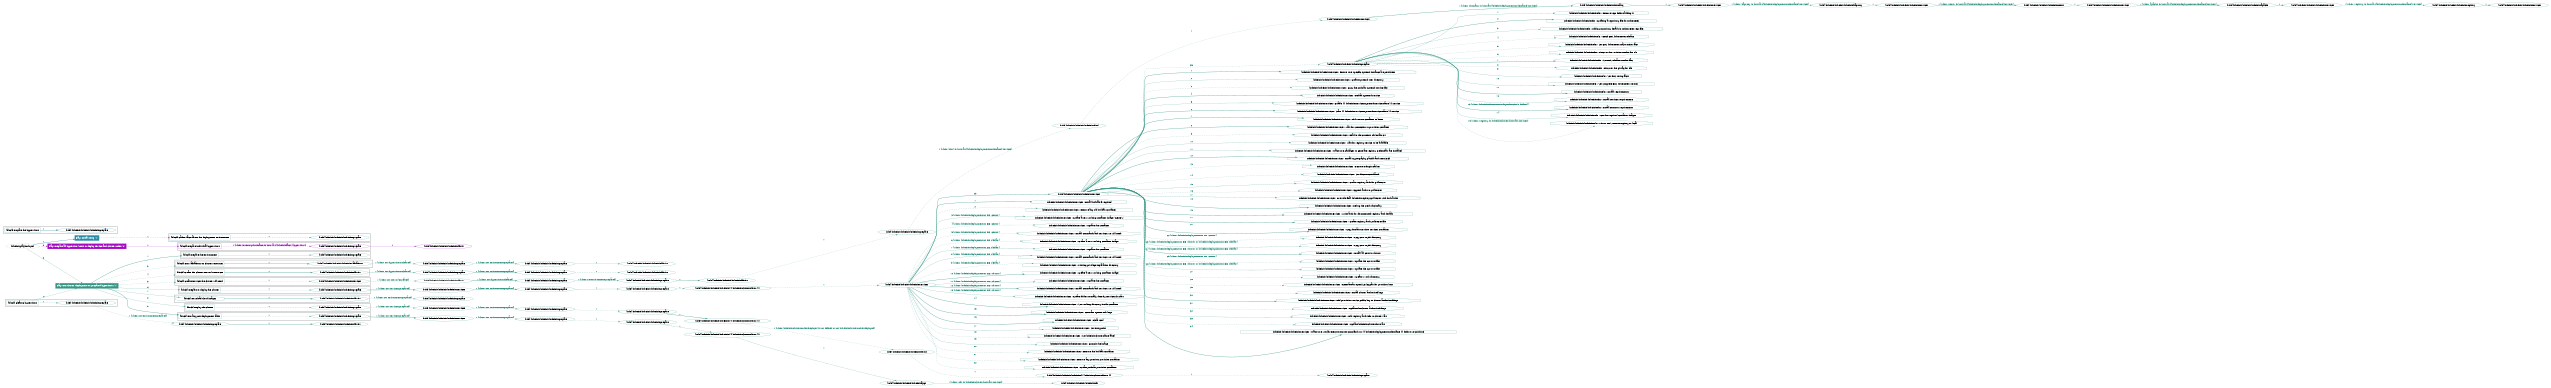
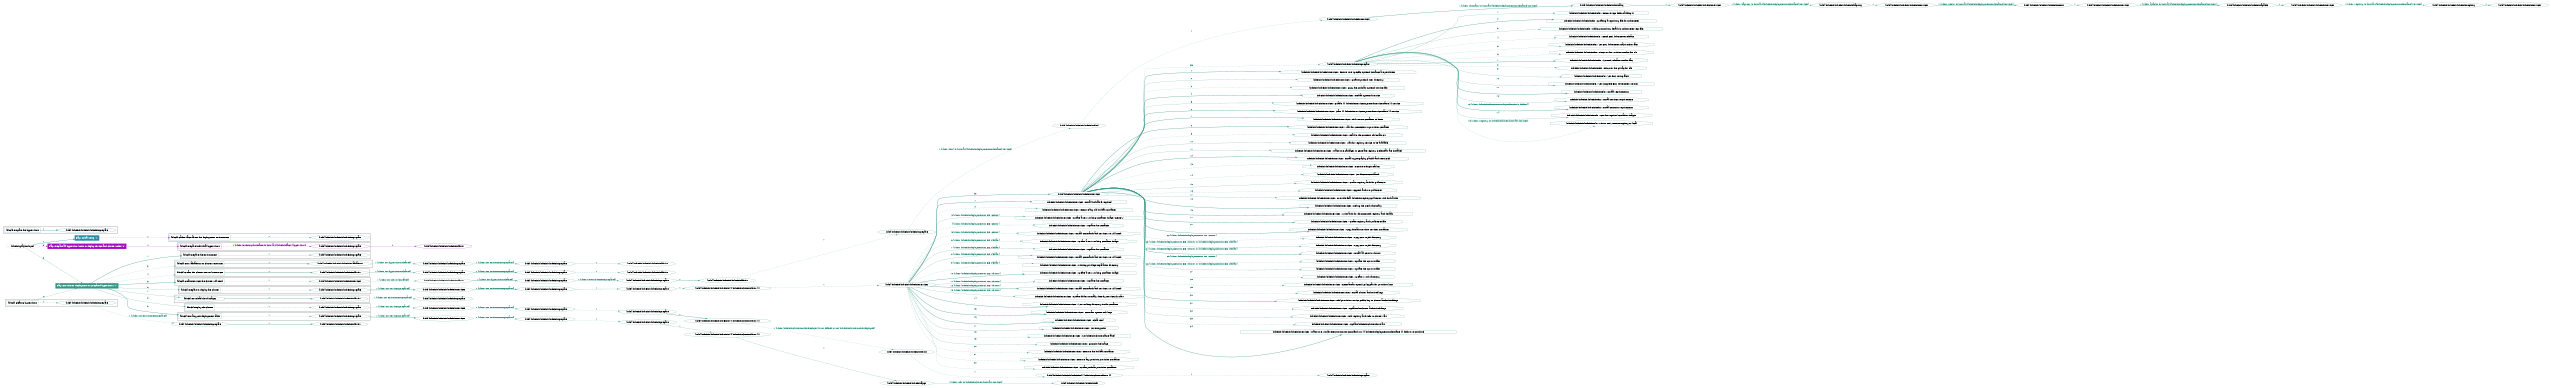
  digraph {
    concentrate=true
    ordering=in
    rankdir=LR
    node [color="#369685" shape=octagon]
    edge [color="#369685" fontcolor="#369685" style=dashed]
    n1 [color="#258ba7" label="[role] kubeinit.kubeinit.kubeinit_prepare" shape=""]
    n2 [color="#258ba7" label="[block] Gather facts about the deployment environment" shape=box]
    n3 [color="#258ba7" label="[role] kubeinit.kubeinit.kubeinit_prepare" shape=""]
    n4 [color="#258ba7" label="[block] Prepare the hypervisors" shape=box]
    n5 [color="#258ba7" fontcolor="#ffffff" label="Play: Initial setup (1)" shape=box style=filled]
    n6 [color="#a40bc1" label="[role] kubeinit.kubeinit.kubeinit_libvirt" shape=""]
    n7 [color="#a40bc1" label="[role] kubeinit.kubeinit.kubeinit_prepare" shape=""]
    n8 [label="[role] kubeinit.kubeinit.kubeinit_prepare" shape=""]
    n9 [label="[role] kubeinit.kubeinit.kubeinit_libvirt" shape=""]
    n10 [label="[role] kubeinit.kubeinit.kubeinit_prepare" shape=""]
    n11 [label="[role] kubeinit.kubeinit.kubeinit_prepare" shape=""]
    n12 [label="[role] kubeinit.kubeinit.kubeinit_libvirt" shape=""]
    n13 [label="[role] kubeinit.kubeinit.kubeinit_prepare" shape=""]
    n14 [label="[role] kubeinit.kubeinit.kubeinit_prepare" shape=""]
    n15 [label="[role] kubeinit.kubeinit.kubeinit_libvirt" shape=""]
    n16 [label="[role] kubeinit.kubeinit.kubeinit_prepare" shape=""]
    n17 [label="[role] kubeinit.kubeinit.kubeinit_prepare" shape=""]
    n18 [label="[role] kubeinit.kubeinit.kubeinit_bind" shape=""]
    n19 [label="[role] kubeinit.kubeinit.kubeinit_prepare" shape=""]
    n20 [label="[role] kubeinit.kubeinit.kubeinit_libvirt" shape=""]
    n21 [label="[role] kubeinit.kubeinit.kubeinit_prepare" shape=""]
    n22 [label="[role] kubeinit.kubeinit.kubeinit_prepare" shape=""]
    n23 [label="[role] kubeinit.kubeinit.kubeinit_prepare" shape=""]
    n24 [label="kubeinit.kubeinit.kubeinit_eks : Remove repo before adding it"]
    n25 [label="kubeinit.kubeinit.kubeinit_eks : Creating a repository file for Kubernetes"]
    n26 [label="kubeinit.kubeinit.kubeinit_eks : Adding repository details in Kubernetes repo file."]
    n27 [label="kubeinit.kubeinit.kubeinit_eks : Fetch EKS kubernetes release"]
    n28 [label="kubeinit.kubeinit.kubeinit_eks : Set EKS kubernetes major-minor fact"]
    n29 [label="kubeinit.kubeinit.kubeinit_eks : Discover the revision number for eks"]
    n30 [label="kubeinit.kubeinit.kubeinit_eks : Set EKS release number fact"]
    n31 [label="kubeinit.kubeinit.kubeinit_eks : Discover the git tag for eks"]
    n32 [label="kubeinit.kubeinit.kubeinit_eks : Set EKS string facts"]
    n33 [label="kubeinit.kubeinit.kubeinit_eks : Set complete EKS kubernetes version"]
    n34 [label="kubeinit.kubeinit.kubeinit_eks : Install requirements"]
    n35 [label="kubeinit.kubeinit.kubeinit_eks : Install services requirements"]
    n36 [label="kubeinit.kubeinit.kubeinit_eks : Install common requirements"]
    n37 [label="kubeinit.kubeinit.kubeinit_eks : Get the required container images"]
    n38 [label="kubeinit.kubeinit.kubeinit_eks : Mirror EKS remote registry to local"]
    n39 [label="[role] kubeinit.kubeinit.kubeinit_{{ kubeinit_cluster_distro }}" shape=""]
    n40 [label="[role] kubeinit.kubeinit.kubeinit_prepare" shape=""]
    n41 [label="[role] kubeinit.kubeinit.kubeinit_prepare" shape=""]
    n42 [label="[role] kubeinit.kubeinit.kubeinit_services" shape=""]
    n43 [label="[role] kubeinit.kubeinit.kubeinit_prepare" shape=""]
    n44 [label="[role] kubeinit.kubeinit.kubeinit_prepare" shape=""]
    n45 [label="[role] kubeinit.kubeinit.kubeinit_prepare" shape=""]
    n46 [label="[role] kubeinit.kubeinit.kubeinit_{{ kubeinit_cluster_distro }}" shape=""]
    n47 [label="[role] kubeinit.kubeinit.kubeinit_prepare" shape=""]
    n48 [label="[role] kubeinit.kubeinit.kubeinit_prepare" shape=""]
    n49 [label="[role] kubeinit.kubeinit.kubeinit_services" shape=""]
    n50 [label="[role] kubeinit.kubeinit.kubeinit_prepare" shape=""]
    n51 [label="[role] kubeinit.kubeinit.kubeinit_{{ kubeinit_cluster_distro }}" shape=""]
    n52 [label="[role] kubeinit.kubeinit.kubeinit_prepare" shape=""]
    n53 [label="[role] kubeinit.kubeinit.kubeinit_prepare" shape=""]
    n54 [label="[role] kubeinit.kubeinit.kubeinit_services" shape=""]
    n55 [label="[role] kubeinit.kubeinit.kubeinit_prepare" shape=""]
    n56 [label="[role] kubeinit.kubeinit.kubeinit_services" shape=""]
    n57 [label="[role] kubeinit.kubeinit.kubeinit_nexus" shape=""]
    n58 [label="[role] kubeinit.kubeinit.kubeinit_libvirt" shape=""]
    n59 [label="[role] kubeinit.kubeinit.kubeinit_libvirt" shape=""]
    n60 [label="[role] kubeinit.kubeinit.kubeinit_libvirt" shape=""]
    n61 [label="[role] kubeinit.kubeinit.kubeinit_{{ kubeinit_cluster_distro }}" shape=""]
    n62 [label="[role] kubeinit.kubeinit.kubeinit_libvirt" shape=""]
    n63 [label="[role] kubeinit.kubeinit.kubeinit_services" shape=""]
    n64 [label="[role] kubeinit.kubeinit.kubeinit_services" shape=""]
    n65 [label="[role] kubeinit.kubeinit.kubeinit_apps" shape=""]
    n66 [label="[role] kubeinit.kubeinit.kubeinit_services" shape=""]
    n67 [label="[role] kubeinit.kubeinit.kubeinit_services" shape=""]
    n68 [label="[role] kubeinit.kubeinit.kubeinit_registry" shape=""]
    n69 [label="[role] kubeinit.kubeinit.kubeinit_services" shape=""]
    n70 [label="[role] kubeinit.kubeinit.kubeinit_apache" shape=""]
    n71 [label="[role] kubeinit.kubeinit.kubeinit_services" shape=""]
    n72 [label="[role] kubeinit.kubeinit.kubeinit_haproxy" shape=""]
    n73 [label="[role] kubeinit.kubeinit.kubeinit_services" shape=""]
    n74 [label="[role] kubeinit.kubeinit.kubeinit_dnsmasq" shape=""]
    n75 [label="[role] kubeinit.kubeinit.kubeinit_services" shape=""]
    n76 [label="kubeinit.kubeinit.kubeinit_services : Ensure user specific systemd instance are persistent"]
    n77 [label="kubeinit.kubeinit.kubeinit_services : Create systemd user directory"]
    n78 [label="kubeinit.kubeinit.kubeinit_services : Copy the podman systemd service file"]
    n79 [label="kubeinit.kubeinit.kubeinit_services : Reload systemd service"]
    n80 [label="kubeinit.kubeinit.kubeinit_services : Enable {{ kubeinit_services_systemd_service_name }}.service"]
    n81 [label="kubeinit.kubeinit.kubeinit_services : Start {{ kubeinit_services_systemd_service_name }}.service"]
    n82 [label="kubeinit.kubeinit.kubeinit_services : Add remote container to hosts"]
    n83 [label="kubeinit.kubeinit.kubeinit_services : Wait for connection to provision container"]
    n84 [label="kubeinit.kubeinit.kubeinit_services : Read in the contents of domain.crt"]
    n85 [label="kubeinit.kubeinit.kubeinit_services : Wait for registry service to be available"]
    n86 [label="kubeinit.kubeinit.kubeinit_services : Make sure packages to generate registry credentials are installed"]
    n87 [label="kubeinit.kubeinit.kubeinit_services : Install cryptography, passlib and nexus3-cli"]
    n88 [label="kubeinit.kubeinit.kubeinit_services : Remove nologin marker"]
    n89 [label="kubeinit.kubeinit.kubeinit_services : Set disconnected_auth"]
    n90 [label="kubeinit.kubeinit.kubeinit_services : Create registry auth for pullsecret"]
    n91 [label="kubeinit.kubeinit.kubeinit_services : Append auths to pullsecret"]
    n92 [label="kubeinit.kubeinit.kubeinit_services : Override final kubeinit_registry_pullsecret with both auths"]
    n93 [label="kubeinit.kubeinit.kubeinit_services : Debug the creds dictionary"]
    n94 [label="kubeinit.kubeinit.kubeinit_services : Write auth for disconnected registry auth details"]
    n95 [label="kubeinit.kubeinit.kubeinit_services : Create registry auth pullsecret file"]
    n96 [label="kubeinit.kubeinit.kubeinit_services : Copy domain cert into services container"]
    n97 [label="kubeinit.kubeinit.kubeinit_services : Copy cert to pki directory"]
    n98 [label="kubeinit.kubeinit.kubeinit_services : Copy cert to pki directory"]
    n99 [label="kubeinit.kubeinit.kubeinit_services : Install all certs in ubuntu"]
    n100 [label="kubeinit.kubeinit.kubeinit_services : Update the CA trust files"]
    n101 [label="kubeinit.kubeinit.kubeinit_services : Update the CA trust files"]
    n102 [label="kubeinit.kubeinit.kubeinit_services : Create ~/.ssh directory"]
    n103 [label="kubeinit.kubeinit.kubeinit_services : Generate an OpenSSH keypair for provision host"]
    n104 [label="kubeinit.kubeinit.kubeinit_services : Install cluster authorized keys"]
    n105 [label="kubeinit.kubeinit.kubeinit_services : Add provision service public key to cluster authorized_keys"]
    n106 [label="kubeinit.kubeinit.kubeinit_services : Update the cluster authorized_keys"]
    n107 [label="kubeinit.kubeinit.kubeinit_services : Add registry auth info to cluster vars"]
    n108 [label="kubeinit.kubeinit.kubeinit_services : Update kubeinit_cluster_hostvars"]
    n109 [label="kubeinit.kubeinit.kubeinit_services : Make sure we can execute remote commands on {{ kubeinit_deployment_node_name }} before we continue"]
    n110 [label="kubeinit.kubeinit.kubeinit_services : Install buildah if required"]
    n111 [label="kubeinit.kubeinit.kubeinit_services : Remove any old buildah container"]
    n112 [label="kubeinit.kubeinit.kubeinit_services : Create a new working container image (CentOS)"]
    n113 [label="kubeinit.kubeinit.kubeinit_services : Update the container"]
    n114 [label="kubeinit.kubeinit.kubeinit_services : Install commands and services we will need"]
    n115 [label="kubeinit.kubeinit.kubeinit_services : Create a new working container image"]
    n116 [label="kubeinit.kubeinit.kubeinit_services : Update the container"]
    n117 [label="kubeinit.kubeinit.kubeinit_services : Install commands and services we will need"]
    n118 [label="kubeinit.kubeinit.kubeinit_services : Missing privilege separation directory"]
    n119 [label="kubeinit.kubeinit.kubeinit_services : Create a new working container image"]
    n120 [label="kubeinit.kubeinit.kubeinit_services : Update the container"]
    n121 [label="kubeinit.kubeinit.kubeinit_services : Install commands and services we will need"]
    n122 [label="kubeinit.kubeinit.kubeinit_services : Create folder normally done by service ssh start"]
    n123 [label="kubeinit.kubeinit.kubeinit_services : Set working directory inside container"]
    n124 [label="kubeinit.kubeinit.kubeinit_services : Generate system ssh keys"]
    n125 [label="kubeinit.kubeinit.kubeinit_services : Clear cmd"]
    n126 [label="kubeinit.kubeinit.kubeinit_services : Set entrypoint"]
    n127 [label="kubeinit.kubeinit.kubeinit_services : Set kubeinit-cluster-name label"]
    n128 [label="kubeinit.kubeinit.kubeinit_services : Commit the image"]
    n129 [label="kubeinit.kubeinit.kubeinit_services : Remove the buildah container"]
    n130 [label="kubeinit.kubeinit.kubeinit_services : Remove any previous provision container"]
    n131 [label="kubeinit.kubeinit.kubeinit_services : Create podman provision container"]
    n132 [color="#a40bc1" label="[block] Prepare individual hypervisors" shape=box]
    n133 [color="#a40bc1" fontcolor="#ffffff" label="Play: Prepare all hypervisor hosts to deploy service and cluster nodes (0)" shape=box style=filled]
    n134 [label="[block] Cleanup hypervisors" shape=box]
    n135 [label="[block] Prepare the environment" shape=box]
    n136 [label="[role] kubeinit.kubeinit.kubeinit_validations" shape=""]
    n137 [label="[block] Run validations on cluster resources" shape=box]
    n138 [label="[block] Create the cluster network resources" shape=box]
    n139 [label="[block] Create services the cluster will need" shape=box]
    n140 [label="[block] Prepare to deploy the cluster" shape=box]
    n141 [label="[block] Download cloud images"]
    n142 [label="[block] Deploy the cluster" shape=box]
    n143 [label="[block] Run any post-deployment tasks" shape=box]
    n144 [fontcolor="#ffffff" label="Play: Run cluster deployment on prepared hypervisors (1)" shape=box style=filled]
    n145 [label="[role] kubeinit.kubeinit.kubeinit_nfs" shape=""]
    "kubeinit/playbook.yml" [style=dotted color="" shape=""]
    subgraph sub_1 {
      n5
      subgraph cluster_2 {
        n1
        n2
      }
      subgraph cluster_3 {
        n3
        n4
      }
    }
    subgraph sub_4 {
      n1
      n3
      n6
      n7
      n8
      n9
      n10
      n11
      n12
      n13
      n14
      n15
      n16
      n17
      n18
      n19
      n20
      n21
      n22
      n23
      n24
      n25
      n26
      n27
      n28
      n29
      n30
      n31
      n32
      n33
      n34
      n35
      n36
      n37
      n38
      n39
      n40
      n41
      n42
      n43
      n44
      n45
      n46
      n47
      n48
      n49
      n50
      n51
      n52
      n53
      n54
      n55
    }
    subgraph sub_5 {
      n56
      n57
    }
    subgraph sub_6 {
      n6
      n9
      n12
      n15
      n17
      n19
      n20
      n22
      n44
      n58
      n59
      n60
      n61
      n62
    }
    subgraph sub_7 {
      n18
      n63
    }
    subgraph sub_8 {
      n39
      n45
      n46
      n51
      n61
      n62
      n64
      n65
    }
    subgraph sub_9 {
      n23
      n41
      n42
      n48
      n49
      n53
      n54
      n56
      n57
      n59
      n63
      n64
      n66
      n67
      n68
      n69
      n70
      n71
      n72
      n73
      n74
      n75
      n76
      n77
      n78
      n79
      n80
      n81
      n82
      n83
      n84
      n85
      n86
      n87
      n88
      n89
      n90
      n91
      n92
      n93
      n94
      n95
      n96
      n97
      n98
      n99
      n100
      n101
      n102
      n103
      n104
      n105
      n106
      n107
      n108
      n109
      n110
      n111
      n112
      n113
      n114
      n115
      n116
      n117
      n118
      n119
      n120
      n121
      n122
      n123
      n124
      n125
      n126
      n127
      n128
      n129
      n130
      n131
    }
    subgraph sub_10 {
      n133
      subgraph cluster_11 {
        n7
        n132
      }
    }
    subgraph sub_12 {
      n144
      subgraph cluster_13 {
        n11
        n134
      }
      subgraph cluster_14 {
        n8
        n135
      }
      subgraph cluster_15 {
        n136
        n137
      }
      subgraph cluster_16 {
        n58
        n138
      }
      subgraph cluster_17 {
        n66
        n139
      }
      subgraph cluster_18 {
        n43
        n140
      }
      subgraph cluster_19 {
        n60
        n141
      }
      subgraph cluster_20 {
        n50
        n142
      }
      subgraph cluster_21 {
        n55
        n143
      }
    }
    subgraph sub_22 {
      n73
      n74
    }
    subgraph sub_23 {
      n14
      n136
    }
    subgraph sub_24 {
      n67
      n68
    }
    subgraph sub_25 {
      n69
      n70
    }
    subgraph sub_26 {
      n71
      n72
    }
    subgraph sub_27 {
      n145
    }
    subgraph sub_28 {
      n65
      n145
    }
    n2 -> n1 [color="#258ba7" fontcolor="#258ba7" label="1 "]
    n4 -> n3 [color="#258ba7" fontcolor="#258ba7" label="1 " style=bold]
    n5 -> n2 [color="#a40bc1" fontcolor="#258ba7" label=1]
    n7 -> n6 [color="#a40bc1" fontcolor="#a40bc1" label="1 " style=solid]
    n10 -> n9 [label="1 " style=bold]
    n11 -> n10 [label="1 [when: not environment_prepared]"]
    n13 -> n12 [label="1 " style=solid]
    n14 -> n13 [label="1 [when: not environment_prepared]" style=solid]
    n16 -> n15 [label="1 "]
    n17 -> n16 [label="1 [when: not environment_prepared]" style=bold]
    n18 -> n63 [label="1 "]
    n19 -> n18 [label="1 [when: 'bind' in hostvars[kubeinit_deployment_node_name].services]"]
    n20 -> n19 [label="1 "]
    n21 -> n20 [label="1 " style=bold]
    n22 -> n21 [label="1 [when: not environment_prepared]" style=solid]
    n23 -> n24 [label="1 " style=solid]
    n23 -> n25 [label="2 " style=bold]
    n23 -> n26 [label="3 " style=solid]
    n23 -> n27 [label="4 "]
    n23 -> n28 [label="5 "]
    n23 -> n29 [label="6 "]
    n23 -> n30 [label="7 " style=bold]
    n23 -> n31 [label="8 "]
    n23 -> n32 [label="9 " style=solid]
    n23 -> n33 [label="10 " style=solid]
    n23 -> n34 [label="11 " style=bold]
    n23 -> n35 [label="12 " style=solid]
    n23 -> n36 [label="13 [when: kubeinit_eks_common_dependencies is defined]" style=bold]
    n23 -> n37 [label="14 " style=solid]
    n23 -> n38 [label="15 [when: 'registry' in kubeinit_cluster_hostvars.services]"]
    n39 -> n64 [label="1 "]
    n40 -> n39 [label="1 "]
    n41 -> n40 [label="1 " style=solid]
    n42 -> n41 [label="1 [when: not environment_prepared]" style=bold]
    n43 -> n42 [label="1 [when: not services_prepared]" style=bold]
    n46 -> n62 [label="1 [when: kubeinit_cluster_nodes_deployed is not defined or not kubeinit_cluster_nodes_deployed]"]
    n47 -> n46 [label="1 " style=bold]
    n48 -> n47 [label="1 "]
    n49 -> n48 [label="1 [when: not environment_prepared]" style=solid]
    n50 -> n49 [label="1 [when: not services_prepared]"]
    n51 -> n65 [label="1 " style=solid]
    n52 -> n51 [label="1 " style=solid]
    n53 -> n52 [label="1 "]
    n54 -> n53 [label="1 [when: not environment_prepared]"]
    n55 -> n54 [label="1 [when: not services_prepared]" style=bold]
    n56 -> n70 [label="1 [when: 'apache' in hostvars[kubeinit_deployment_node_name].services]" style=bold]
    n57 -> n56 [label="1 " style=solid]
    n58 -> n17 [label="1 [when: not hypervisors_cleaned]" style=solid]
    n59 -> n22 [label="1 [when: not hypervisors_cleaned]" style=bold]
    n60 -> n44 [label="1 [when: not environment_prepared]"]
    n61 -> n45 [label="1 "]
    n62 -> n61 [label="1 "]
    n63 -> n74 [label="1 [when: 'dnsmasq' in hostvars[kubeinit_deployment_node_name].services]" style=bold]
    n64 -> n75 [label="23 " style=bold]
    n64 -> n110 [label="1 " style=bold]
    n64 -> n111 [label="2 "]
    n64 -> n112 [label="3 [when: kubeinit_deployment_os == 'centos']" style=solid]
    n64 -> n113 [label="4 [when: kubeinit_deployment_os == 'centos']"]
    n64 -> n114 [label="5 [when: kubeinit_deployment_os == 'centos']"]
    n64 -> n115 [label="6 [when: kubeinit_deployment_os == 'debian']"]
    n64 -> n116 [label="7 [when: kubeinit_deployment_os == 'debian']" style=solid]
    n64 -> n117 [label="8 [when: kubeinit_deployment_os == 'debian']" style=solid]
    n64 -> n118 [label="9 [when: kubeinit_deployment_os == 'debian']"]
    n64 -> n119 [label="10 [when: kubeinit_deployment_os == 'ubuntu']" style=bold]
    n64 -> n120 [label="11 [when: kubeinit_deployment_os == 'ubuntu']" style=solid]
    n64 -> n121 [label="12 [when: kubeinit_deployment_os == 'ubuntu']" style=bold]
    n64 -> n122 [label="13 [when: kubeinit_deployment_os == 'ubuntu']" style=solid]
    n64 -> n123 [label="14 " style=bold]
    n64 -> n124 [label="15 " style=bold]
    n64 -> n125 [label="16 " style=bold]
    n64 -> n126 [label="17 " style=solid]
    n64 -> n127 [label="18 "]
    n64 -> n128 [label="19 " style=solid]
    n64 -> n129 [label="20 "]
    n64 -> n130 [label="21 "]
    n64 -> n131 [label="22 "]
    n65 -> n145 [label="1 [when: 'nfs' in kubeinit_cluster_hostvars.services]" style=solid]
    n66 -> n59 [label="1 [when: not network_created]"]
    n68 -> n67 [label="1 " style=bold]
    n69 -> n68 [label="1 [when: 'registry' in hostvars[kubeinit_deployment_node_name].services]"]
    n70 -> n69 [label="1 " style=bold]
    n71 -> n57 [label="1 [when: 'nexus' in hostvars[kubeinit_deployment_node_name].services]" style=bold]
    n72 -> n71 [label="1 " style=solid]
    n73 -> n72 [label="1 [when: 'haproxy' in hostvars[kubeinit_deployment_node_name].services]" style=solid]
    n74 -> n73 [label="1 " style=bold]
    n75 -> n23 [label="35 "]
    n75 -> n76 [label="1 " style=bold]
    n75 -> n77 [label="2 " style=solid]
    n75 -> n78 [label="3 "]
    n75 -> n79 [label="4 " style=bold]
    n75 -> n80 [label="5 " style=solid]
    n75 -> n81 [label="6 " style=bold]
    n75 -> n82 [label="7 " style=bold]
    n75 -> n83 [label="8 " style=bold]
    n75 -> n84 [label="9 "]
    n75 -> n85 [label="10 " style=solid]
    n75 -> n86 [label="11 " style=solid]
    n75 -> n87 [label="12 " style=bold]
    n75 -> n88 [label="13 "]
    n75 -> n89 [label="14 "]
    n75 -> n90 [label="15 " style=solid]
    n75 -> n91 [label="16 "]
    n75 -> n92 [label="17 " style=solid]
    n75 -> n93 [label="18 " style=bold]
    n75 -> n94 [label="19 " style=bold]
    n75 -> n95 [label="20 " style=bold]
    n75 -> n96 [label="21 " style=bold]
    n75 -> n97 [label="22 [when: kubeinit_deployment_os == 'centos']"]
    n75 -> n98 [label="23 [when: kubeinit_deployment_os == 'ubuntu' or kubeinit_deployment_os == 'debian']" style=solid]
    n75 -> n99 [label="24 [when: kubeinit_deployment_os == 'ubuntu' or kubeinit_deployment_os == 'debian']" style=bold]
    n75 -> n100 [label="25 [when: kubeinit_deployment_os == 'centos']"]
    n75 -> n101 [label="26 [when: kubeinit_deployment_os == 'ubuntu' or kubeinit_deployment_os == 'debian']" style=solid]
    n75 -> n102 [label="27 "]
    n75 -> n103 [label="28 "]
    n75 -> n104 [label="29 "]
    n75 -> n105 [label="30 " style=bold]
    n75 -> n106 [label="31 "]
    n75 -> n107 [label="32 " style=solid]
    n75 -> n108 [label="33 "]
    n75 -> n109 [label="34 " style=bold]
    n132 -> n7 [color="#a40bc1" fontcolor="#a40bc1" label="1 [when: inventory_hostname in hostvars['kubeinit-facts'].hypervisors]"]
    n133 -> n132 [color="#a40bc1" fontcolor="#a40bc1" label=1 style=solid]
    n134 -> n11 [label="1 "]
    n134 -> n144 [label=2 style=solid]
    n135 -> n8 [label="1 " style=solid]
    n136 -> n14 [label="1 [when: not hypervisors_cleaned]"]
    n137 -> n136 [label="1 " style=bold]
    n138 -> n58 [label="1 " style=bold]
    n139 -> n66 [label="1 "]
    n140 -> n43 [label="1 "]
    n141 -> n60 [label="1 " style=bold]
    n142 -> n50 [label="1 "]
    n143 -> n55 [label="1 "]
    n144 -> n135 [label=1 style=bold]
    n144 -> n137 [label=3]
    n144 -> n138 [label=4]
-   n144 -> n139 [label=5]
+   n144 -> n139 [label=5 style=bold]
    n144 -> n140 [label=6 style=solid]
    n144 -> n141 [label=7 style=solid]
    n144 -> n142 [label=8 style=solid]
    n144 -> n143 [label=9 style=bold]
    "kubeinit/playbook.yml" -> n5 [color="#258ba7" fontcolor="#258ba7" label="1 " style=bold]
    "kubeinit/playbook.yml" -> n133 [color="#a40bc1" fontcolor="#a40bc1" label="2 "]
    "kubeinit/playbook.yml" -> n144 [label="3 " style=solid]
  }
